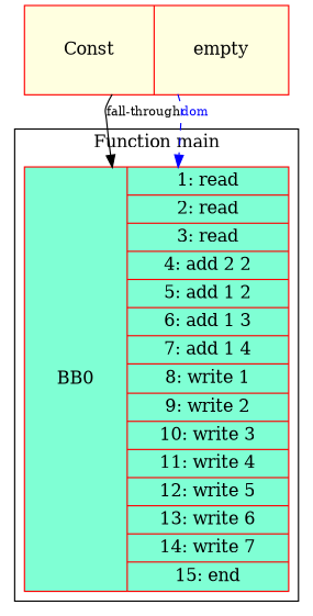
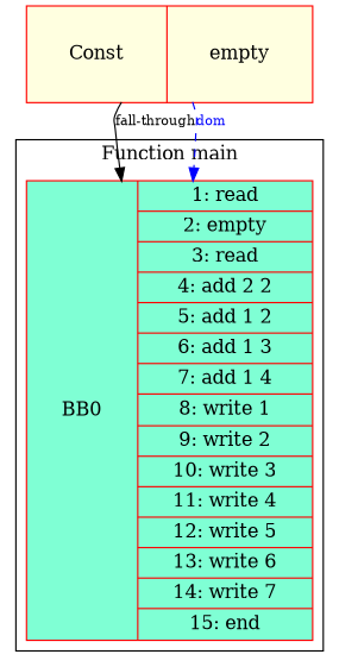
  digraph {
    node [shape=record style=filled color=red]
    edge [fontsize=10]
-   n1 [height=1.0 label="BB0 | {1: read | 2: read | 3: read | 4: add 2 2 | 5: add 1 2 | 6: add 1 3 | 7: add 1 4 | 8: write 1 | 9: write 2 | 10: write 3 | 11: write 4 | 12: write 5 | 13: write 6 | 14: write 7 | 15: end}" width=3.0 fillcolor=aquamarine]
+   n1 [height=1.0 label="BB0 | {1: read | 2: empty | 3: read | 4: add 2 2 | 5: add 1 2 | 6: add 1 3 | 7: add 1 4 | 8: write 1 | 9: write 2 | 10: write 3 | 11: write 4 | 12: write 5 | 13: write 6 | 14: write 7 | 15: end}" width=3.0 fillcolor=aquamarine]
    n2 [height=1.0 label="Const | {empty}" width=3.0 fillcolor=lightyellow]
    subgraph cluster_1 {
      label="Function main"
      nodesep=0.5
      rankdir=TB
      ranksep=1.0
      n1
    }
    subgraph sub_2 {
      n1
      n2
    }
    n2 -> n1 [label="fall-through" style=solid]
    n2 -> n1 [color=blue fontcolor=blue label=dom style=dashed]
  }
